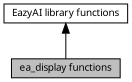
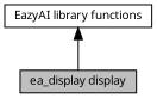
  digraph {
    rankdir=TB
    fontname="Noto Sans"
    node [color=black fontname="Noto Sans" fontsize=10 shape=box]
    n1 [height=0.2 label="EazyAI library functions" width=0.4]
-   n2 [fillcolor=grey75 fontcolor=black height=0.2 label="ea_display functions" style=filled width=0.4]
+   n2 [fillcolor=grey75 fontcolor=black height=0.2 label="ea_display display" style=filled width=0.4]
    n1 -> n2 [dir=back fontname="Noto Sans" fontsize=10 labelfontname=Helvetica labelfontsize=10 shape=plaintext style=solid]
  }
